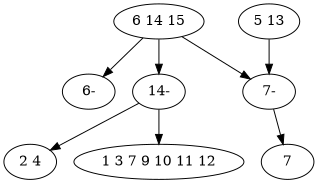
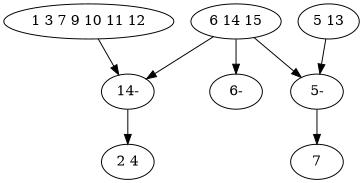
  digraph {
    n1 [label="6 14 15"]
    n2 [label="6-"]
    n3 [label="14-"]
-   n4 [label="7-"]
+   n4 [label="5-"]
    n5 [label="5 13"]
    n6 [label="2 4"]
    n7 [label="1 3 7 9 10 11 12"]
    n8 [label=7]
    n1 -> n2
    n1 -> n3
    n1 -> n4
    n3 -> n6
-   n3 -> n7
+   n7 -> n3
    n4 -> n8
    n5 -> n4
  }
